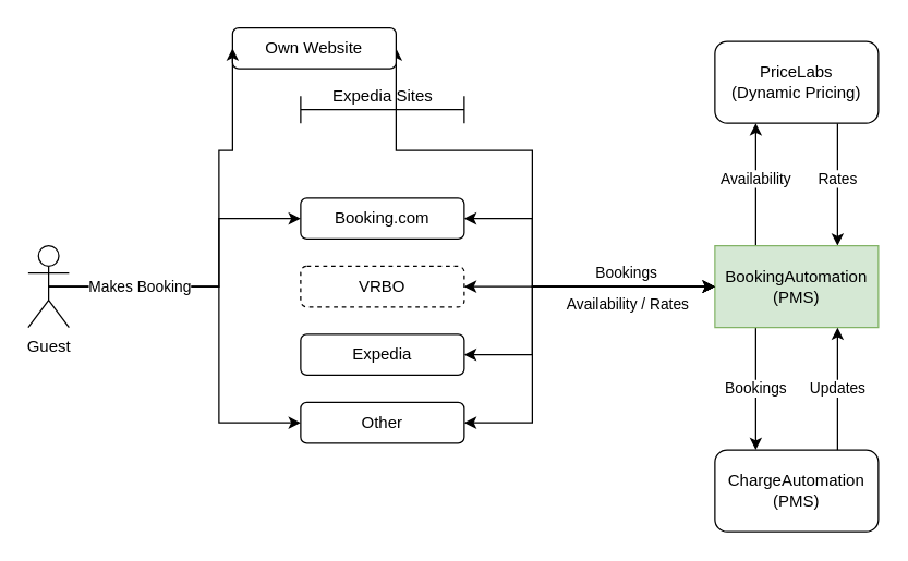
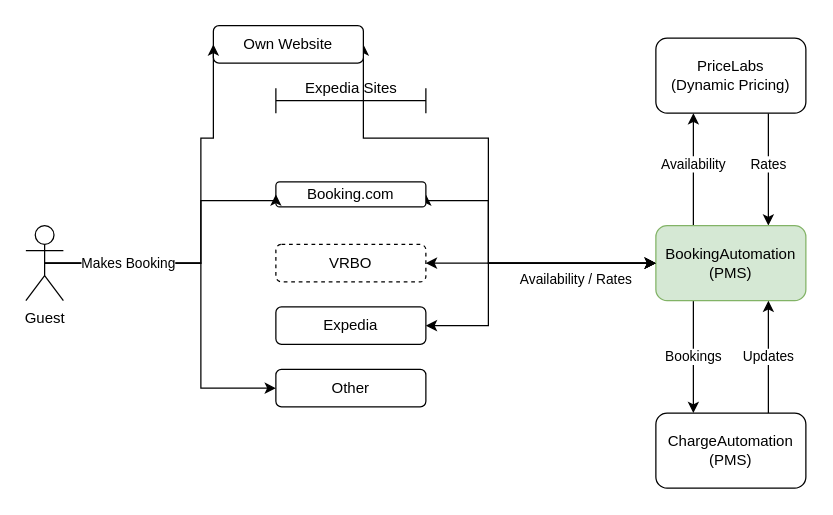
  <mxCell id="0" />
  <mxCell id="1" parent="0" />
  <mxCell id="2" style="edgeStyle=orthogonalEdgeStyle;rounded=0;orthogonalLoop=1;jettySize=auto;html=1;exitX=0.75;exitY=1;exitDx=0;exitDy=0;entryX=0.75;entryY=0;entryDx=0;entryDy=0;" edge="1" parent="1" source="4" target="9"><mxGeometry relative="1" as="geometry" /></mxCell>
  <mxCell id="3" value="Rates" style="edgeLabel;html=1;align=center;verticalAlign=middle;resizable=0;points=[];" vertex="1" connectable="0" parent="2"><mxGeometry x="0.011" y="-1" relative="1" as="geometry"><mxPoint y="-5" as="offset" /></mxGeometry></mxCell>
  <mxCell id="4" value="PriceLabs&lt;br&gt;(Dynamic Pricing)" style="rounded=1;whiteSpace=wrap;html=1;" vertex="1" parent="1"><mxGeometry x="524" y="30" width="120" height="60" as="geometry" /></mxCell>
  <mxCell id="5" style="edgeStyle=orthogonalEdgeStyle;rounded=0;orthogonalLoop=1;jettySize=auto;html=1;exitX=0.25;exitY=0;exitDx=0;exitDy=0;entryX=0.25;entryY=1;entryDx=0;entryDy=0;" edge="1" parent="1" source="9" target="4"><mxGeometry relative="1" as="geometry" /></mxCell>
  <mxCell id="6" value="Availability" style="edgeLabel;html=1;align=center;verticalAlign=middle;resizable=0;points=[];" vertex="1" connectable="0" parent="5"><mxGeometry x="0.033" y="1" relative="1" as="geometry"><mxPoint y="-4" as="offset" /></mxGeometry></mxCell>
  <mxCell id="7" value="Bookings" style="edgeStyle=orthogonalEdgeStyle;rounded=0;orthogonalLoop=1;jettySize=auto;html=1;exitX=0.25;exitY=1;exitDx=0;exitDy=0;entryX=0.25;entryY=0;entryDx=0;entryDy=0;" edge="1" parent="1" source="9" target="11"><mxGeometry relative="1" as="geometry" /></mxCell>
  <mxCell id="8" style="edgeStyle=orthogonalEdgeStyle;rounded=0;orthogonalLoop=1;jettySize=auto;html=1;exitX=0;exitY=0.5;exitDx=0;exitDy=0;entryX=1;entryY=0.5;entryDx=0;entryDy=0;startArrow=classic;startFill=1;" edge="1" parent="1" source="9" target="15"><mxGeometry relative="1" as="geometry" /></mxCell>
- <mxCell id="9" value="BookingAutomation&lt;br&gt;(PMS)" style="whiteSpace=wrap;html=1;fillColor=#d5e8d4;strokeColor=#82b366;rounded=0;" vertex="1" parent="1"><mxGeometry x="524" y="180" width="120" height="60" as="geometry" /></mxCell>
+ <mxCell id="9" value="BookingAutomation&lt;br&gt;(PMS)" style="rounded=1;whiteSpace=wrap;html=1;fillColor=#d5e8d4;strokeColor=#82b366;" vertex="1" parent="1"><mxGeometry x="524" y="180" width="120" height="60" as="geometry" /></mxCell>
  <mxCell id="10" value="Updates" style="edgeStyle=orthogonalEdgeStyle;rounded=0;orthogonalLoop=1;jettySize=auto;html=1;exitX=0.75;exitY=0;exitDx=0;exitDy=0;entryX=0.75;entryY=1;entryDx=0;entryDy=0;" edge="1" parent="1" source="11" target="9"><mxGeometry relative="1" as="geometry" /></mxCell>
  <mxCell id="11" value="ChargeAutomation&lt;br&gt;(PMS)" style="rounded=1;whiteSpace=wrap;html=1;" vertex="1" parent="1"><mxGeometry x="524" y="330" width="120" height="60" as="geometry" /></mxCell>
  <mxCell id="12" style="edgeStyle=orthogonalEdgeStyle;rounded=0;orthogonalLoop=1;jettySize=auto;html=1;exitX=1;exitY=0.5;exitDx=0;exitDy=0;entryX=0;entryY=0.5;entryDx=0;entryDy=0;startArrow=classic;startFill=1;" edge="1" parent="1" source="13" target="9"><mxGeometry relative="1" as="geometry"><Array as="points"><mxPoint x="390" y="160" /><mxPoint x="390" y="210" /></Array></mxGeometry></mxCell>
- <mxCell id="13" value="Booking.com" style="rounded=1;whiteSpace=wrap;html=1;" vertex="1" parent="1"><mxGeometry x="220" y="145" width="120" height="30" as="geometry" /></mxCell>
+ <mxCell id="13" value="Booking.com" style="rounded=1;whiteSpace=wrap;html=1;" vertex="1" parent="1"><mxGeometry x="220" y="145" width="120" height="20" as="geometry" /></mxCell>
  <mxCell id="14" style="edgeStyle=orthogonalEdgeStyle;rounded=0;orthogonalLoop=1;jettySize=auto;html=1;exitX=1;exitY=0.5;exitDx=0;exitDy=0;entryX=0;entryY=0.5;entryDx=0;entryDy=0;strokeColor=none;startArrow=classic;startFill=1;" edge="1" parent="1" source="15" target="9"><mxGeometry relative="1" as="geometry" /></mxCell>
  <mxCell id="15" value="VRBO" style="rounded=1;whiteSpace=wrap;html=1;dashed=1;" vertex="1" parent="1"><mxGeometry x="220" y="195" width="120" height="30" as="geometry" /></mxCell>
  <mxCell id="16" style="edgeStyle=orthogonalEdgeStyle;rounded=0;orthogonalLoop=1;jettySize=auto;html=1;exitX=1;exitY=0.5;exitDx=0;exitDy=0;entryX=0;entryY=0.5;entryDx=0;entryDy=0;startArrow=classic;startFill=1;" edge="1" parent="1" source="17" target="9"><mxGeometry relative="1" as="geometry"><Array as="points"><mxPoint x="390" y="110" /><mxPoint x="390" y="210" /></Array></mxGeometry></mxCell>
  <mxCell id="17" value="Own Website" style="rounded=1;whiteSpace=wrap;html=1;" vertex="1" parent="1"><mxGeometry x="170" y="20" width="120" height="30" as="geometry" /></mxCell>
  <mxCell id="18" style="edgeStyle=orthogonalEdgeStyle;rounded=0;orthogonalLoop=1;jettySize=auto;html=1;exitX=1;exitY=0.5;exitDx=0;exitDy=0;entryX=0;entryY=0.5;entryDx=0;entryDy=0;startArrow=classic;startFill=1;" edge="1" parent="1" source="19" target="9"><mxGeometry relative="1" as="geometry"><Array as="points"><mxPoint x="390" y="260" /><mxPoint x="390" y="210" /></Array></mxGeometry></mxCell>
  <mxCell id="19" value="Expedia" style="rounded=1;whiteSpace=wrap;html=1;" vertex="1" parent="1"><mxGeometry x="220" y="245" width="120" height="30" as="geometry" /></mxCell>
- <mxCell id="20" style="edgeStyle=orthogonalEdgeStyle;rounded=0;orthogonalLoop=1;jettySize=auto;html=1;exitX=1;exitY=0.5;exitDx=0;exitDy=0;entryX=0;entryY=0.5;entryDx=0;entryDy=0;startArrow=classic;startFill=1;" edge="1" parent="1" source="22" target="9"><mxGeometry relative="1" as="geometry"><Array as="points"><mxPoint x="390" y="310" /><mxPoint x="390" y="210" /></Array></mxGeometry></mxCell>
- <mxCell id="21" value="Bookings" style="edgeLabel;html=1;align=center;verticalAlign=middle;resizable=0;points=[];" vertex="1" connectable="0" parent="20"><mxGeometry x="0.324" y="2" relative="1" as="geometry"><mxPoint x="30" y="-9" as="offset" /></mxGeometry></mxCell>
  <mxCell id="22" value="Other" style="rounded=1;whiteSpace=wrap;html=1;" vertex="1" parent="1"><mxGeometry x="220" y="295" width="120" height="30" as="geometry" /></mxCell>
  <mxCell id="23" style="edgeStyle=orthogonalEdgeStyle;rounded=0;orthogonalLoop=1;jettySize=auto;html=1;exitX=0.5;exitY=0.5;exitDx=0;exitDy=0;exitPerimeter=0;entryX=0;entryY=0.5;entryDx=0;entryDy=0;" edge="1" parent="1" source="27" target="17"><mxGeometry relative="1" as="geometry"><Array as="points"><mxPoint x="160" y="210" /><mxPoint x="160" y="110" /></Array></mxGeometry></mxCell>
  <mxCell id="24" style="edgeStyle=orthogonalEdgeStyle;rounded=0;orthogonalLoop=1;jettySize=auto;html=1;exitX=0.5;exitY=0.5;exitDx=0;exitDy=0;exitPerimeter=0;entryX=0;entryY=0.5;entryDx=0;entryDy=0;" edge="1" parent="1" source="27" target="13"><mxGeometry relative="1" as="geometry"><Array as="points"><mxPoint x="160" y="210" /><mxPoint x="160" y="160" /></Array></mxGeometry></mxCell>
  <mxCell id="25" style="edgeStyle=orthogonalEdgeStyle;rounded=0;orthogonalLoop=1;jettySize=auto;html=1;exitX=0.5;exitY=0.5;exitDx=0;exitDy=0;exitPerimeter=0;entryX=0;entryY=0.5;entryDx=0;entryDy=0;" edge="1" parent="1" source="27" target="22"><mxGeometry relative="1" as="geometry"><Array as="points"><mxPoint x="160" y="210" /><mxPoint x="160" y="310" /></Array></mxGeometry></mxCell>
  <mxCell id="26" value="Makes Booking" style="edgeLabel;html=1;align=center;verticalAlign=middle;resizable=0;points=[];" vertex="1" connectable="0" parent="25"><mxGeometry x="-0.537" y="-2" relative="1" as="geometry"><mxPoint y="-3" as="offset" /></mxGeometry></mxCell>
  <mxCell id="27" value="Guest" style="shape=umlActor;verticalLabelPosition=bottom;verticalAlign=top;html=1;outlineConnect=0;" vertex="1" parent="1"><mxGeometry x="20" y="180" width="30" height="60" as="geometry" /></mxCell>
  <mxCell id="28" value="" style="shape=crossbar;whiteSpace=wrap;html=1;rounded=1;" vertex="1" parent="1"><mxGeometry x="220" y="70" width="120" height="20" as="geometry" /></mxCell>
  <mxCell id="29" value="Expedia Sites" style="text;html=1;align=center;verticalAlign=middle;resizable=0;points=[];autosize=1;strokeColor=none;fillColor=none;" vertex="1" parent="1"><mxGeometry x="235" y="60" width="90" height="20" as="geometry" /></mxCell>
  <mxCell id="30" value="Availability / Rates" style="edgeLabel;html=1;align=center;verticalAlign=middle;resizable=0;points=[];" vertex="1" connectable="0" parent="1"><mxGeometry x="459" y="222" as="geometry" /></mxCell>
